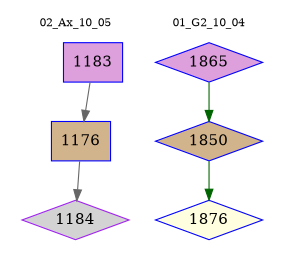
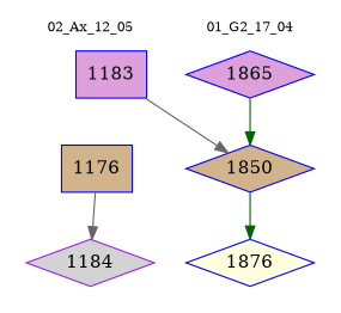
  digraph {
    node [color=blue fillcolor=plum shape=diamond style=filled]
    edge [color=gray40]
    n1 [label=1183 shape=box]
    n2 [fillcolor=tan label=1176 shape=box]
    n3 [color=purple fillcolor=lightgrey label=1184]
    n4 [label=1865]
    n5 [fillcolor=tan label=1850]
    n6 [fillcolor=lightyellow label=1876]
    subgraph cluster_1 {
      color=white
      fontsize=10
-     label="02_Ax_10_05"
+     label="02_Ax_12_05"
      n1
      n2
      n3
    }
    subgraph cluster_2 {
      color=white
      fontsize=10
-     label="01_G2_10_04"
+     label="01_G2_17_04"
      n4
      n5
      n6
    }
-   n1 -> n2
+   n1 -> n5
    n2 -> n3
    n4 -> n5 [color=darkgreen]
    n5 -> n6 [color=darkgreen]
  }
